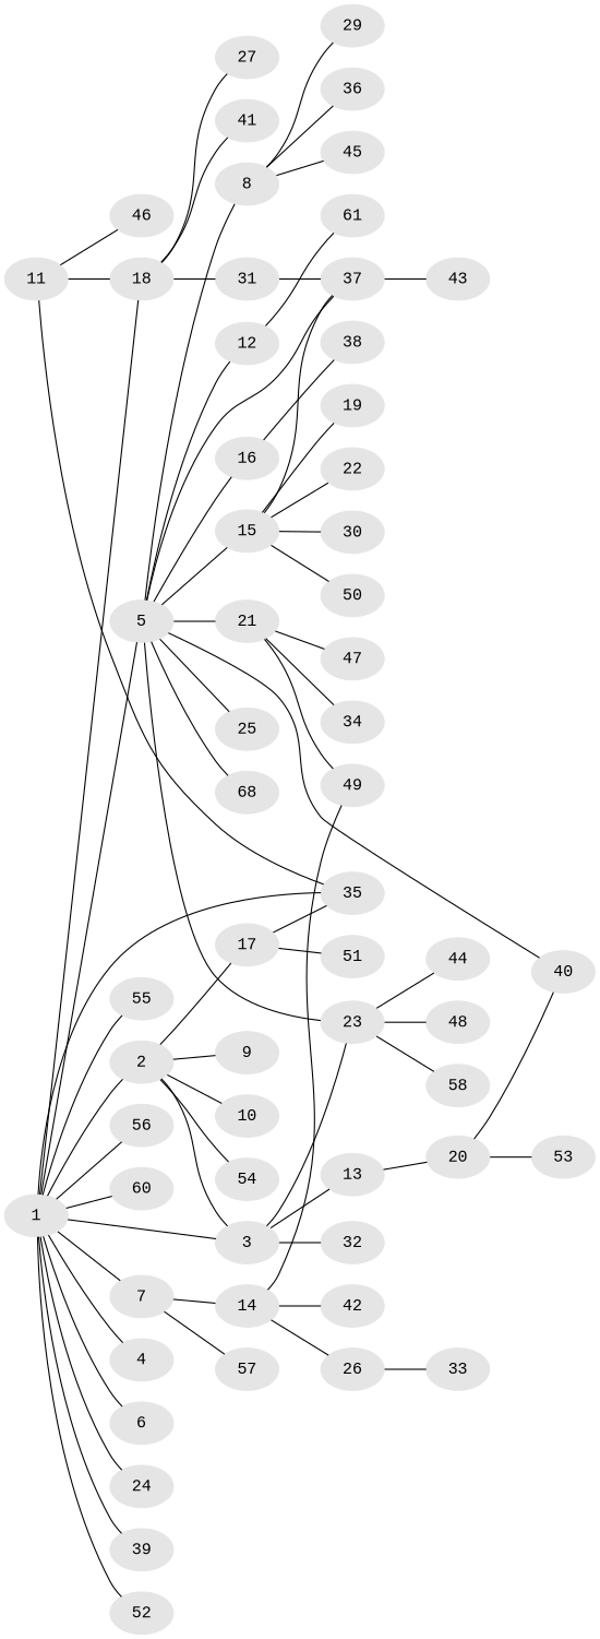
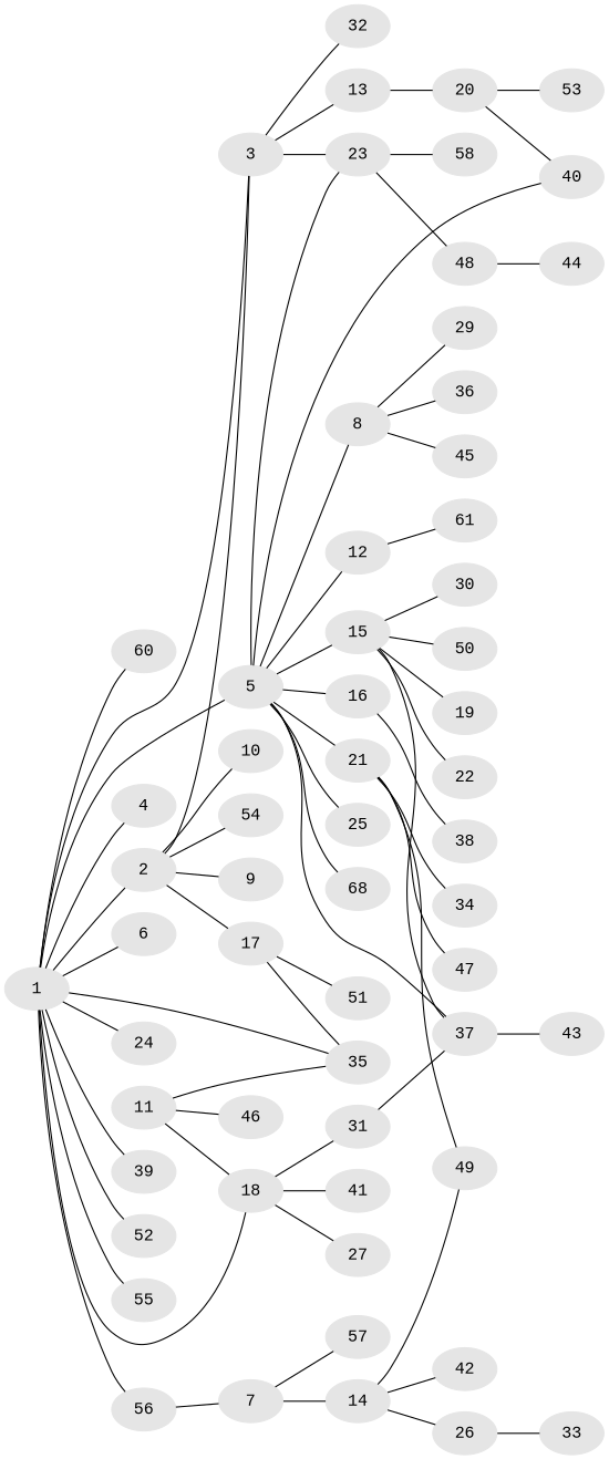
  graph {
    fontname="Liberation Mono"
    rankdir=LR
    node [color=gray90 fontname="Liberation Mono" style=filled]
    edge [fontname="Liberation Mono"]
    1
    2
    3
    4
    5
    6
    7
    18
    24
    35
    39
    52
    55
    56
    60
    9
    10
    17
    54
    13
    23
    32
    8
    12
    15
    16
    21
    25
    n29 [label=68]
    37
    40
    14
    57
    27
    31
    41
    51
    20
    44
    48
    58
    29
    36
    45
    11
    46
    61
    19
    22
    30
    50
    38
    49
    34
    47
    43
    26
    42
    53
    33
    1 -- 2
    1 -- 3
    1 -- 4
    1 -- 5
    1 -- 6
-   1 -- 7
+   56 -- 7
    1 -- 18
    1 -- 24
    1 -- 35
    1 -- 39
    1 -- 52
    1 -- 55
    1 -- 56
    1 -- 60
    2 -- 3
    2 -- 9
    2 -- 10
    2 -- 17
    2 -- 54
    3 -- 13
    3 -- 23
    3 -- 32
    5 -- 23
    5 -- 8
    5 -- 12
    5 -- 15
    5 -- 16
    5 -- 21
    5 -- 25
    5 -- n29
    5 -- 37
    5 -- 40
    7 -- 14
    7 -- 57
    18 -- 27
    18 -- 31
    18 -- 41
    17 -- 35
    17 -- 51
    13 -- 20
-   23 -- 44
+   48 -- 44
    23 -- 48
    23 -- 58
    8 -- 29
    8 -- 36
    8 -- 45
    12 -- 61
    15 -- 37
    15 -- 19
    15 -- 22
    15 -- 30
    15 -- 50
    16 -- 38
    21 -- 49
    21 -- 34
    21 -- 47
    37 -- 43
    14 -- 49
    14 -- 26
    14 -- 42
    31 -- 37
    20 -- 40
    20 -- 53
    11 -- 18
    11 -- 35
    11 -- 46
    26 -- 33
  }
